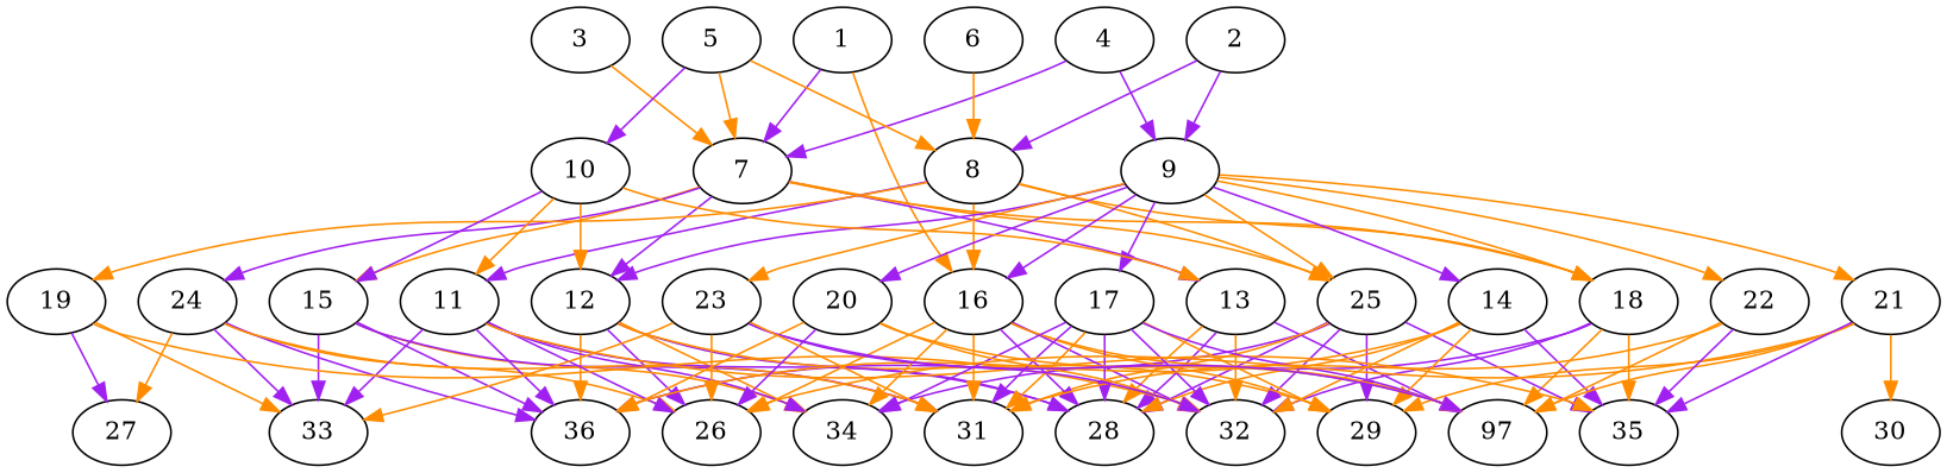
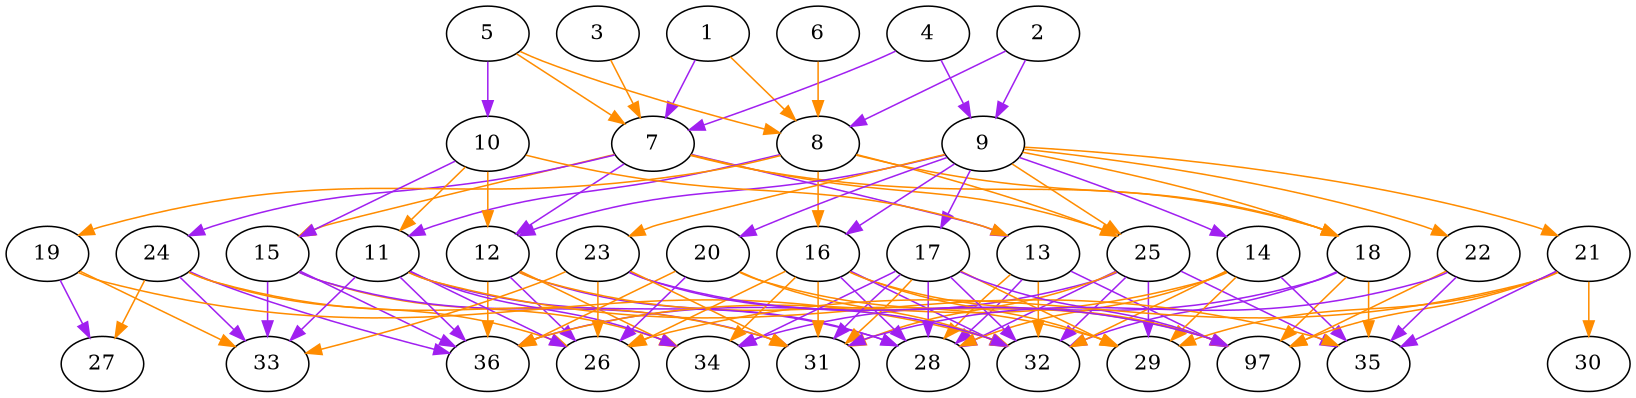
  digraph {
    node [alpha=0.16]
    edge [color=darkorange]
    1 [alpha=0.06 expect_size=1109879646304367280128]
    7 [alpha=0.06 expect_size=254969194644552810496]
    8 [alpha=0.10 expect_size=1038350717486666240]
    12 [alpha=0.11 expect_size=398730186435478945792]
    13 [alpha=0.17 expect_size=3877097971833826304]
    15 [alpha=0.03 expect_size=17653279524674428993536]
    18 [alpha=0.10 expect_size=9657688670241445380096]
    24 [alpha=0.15 expect_size=96410135799259568]
    25 [alpha=0.19 expect_size=391900965337057722368]
    11 [alpha=0.18 expect_size=8790466278677528182784]
    16 [expect_size=7847050808918016000000]
    19 [expect_size=96782984635701312]
    26 [alpha=0.09 expect_size=124763589883364608]
    28 [alpha=0.12 expect_size=138109759783757792]
    34 [alpha=0.03 expect_size=75512666037548592]
    36 [alpha=0.07 expect_size=4465980344223123111936]
    29 [expect_size=72715687860037856]
    32 [expect_size=5984957332759645257728]
    n19 [alpha=0.07 expect_size=955374015357882368 label=97]
    31 [alpha=0.05 expect_size=6222116200511017984]
    33 [alpha=0.03 expect_size=1161634235053631744]
    35 [alpha=0.18 expect_size=501749421252691136]
    27 [alpha=0.19 expect_size=1268464876341259776]
    2 [alpha=0.10 expect_size=275941634791256224]
    9 [alpha=0.06 expect_size=6138845732614584]
    14 [alpha=0.06 expect_size=18732885143496752]
    17 [alpha=0.12 expect_size=8282722047541653]
    20 [alpha=0.05 expect_size=160623827608003296]
    21 [alpha=0.19 expect_size=47087617185030704]
    22 [alpha=0.19 expect_size=147554375134088448]
    23 [alpha=0.18 expect_size=20807606149089984]
    30 [alpha=0.18 expect_size=141131662026575680]
    3 [expect_size=7891536334215834]
    4 [alpha=0.12 expect_size=560295551628110464]
    5 [alpha=0.04 expect_size=1385981999586110720]
    10 [alpha=0.12 expect_size=1788749601952624896]
    6 [alpha=0.11 expect_size=958222497914882304]
    1 -> 7 [color=purple]
-   1 -> 16
+   1 -> 8
    7 -> 12 [color=purple]
    7 -> 13 [color=purple]
    7 -> 15
    7 -> 18
    7 -> 24 [color=purple]
    7 -> 25
    8 -> 18
    8 -> 25
    8 -> 11 [color=purple]
    8 -> 16
    8 -> 19
    12 -> 26 [color=purple]
    12 -> 28 [color=purple]
    12 -> 34
    12 -> 36
    12 -> 29
    13 -> 28
    13 -> 28 [color=purple]
    13 -> 32
    13 -> n19 [color=purple]
    15 -> 34
    15 -> 36 [color=purple]
    15 -> 31 [color=purple]
    15 -> 33 [color=purple]
    18 -> 34 [color=purple]
    18 -> 32 [color=purple]
    18 -> n19
    18 -> 35
    24 -> 26
    24 -> 36 [color=purple]
    24 -> 31
    24 -> 33 [color=purple]
    24 -> 27
    25 -> 28 [color=purple]
    25 -> 36 [color=purple]
    25 -> 29 [color=purple]
    25 -> 32 [color=purple]
    25 -> 31
    25 -> 35 [color=purple]
    11 -> 26 [color=purple]
    11 -> 28 [color=purple]
    11 -> 34 [color=purple]
    11 -> 36 [color=purple]
    11 -> 33 [color=purple]
    11 -> 35
    16 -> 26
    16 -> 28 [color=purple]
    16 -> 34
    16 -> 29
    16 -> 32 [color=purple]
    16 -> n19
    16 -> 31
    19 -> 32
    19 -> 33
    19 -> 27 [color=purple]
    2 -> 8 [color=purple]
    2 -> 9 [color=purple]
    9 -> 12 [color=purple]
    9 -> 18
    9 -> 25
    9 -> 16 [color=purple]
    9 -> 14 [color=purple]
    9 -> 17 [color=purple]
    9 -> 20 [color=purple]
    9 -> 21
    9 -> 22
    9 -> 23
    14 -> 28
    14 -> 36
    14 -> 29
    14 -> 32
    14 -> 35 [color=purple]
    17 -> 28 [color=purple]
    17 -> 34 [color=purple]
    17 -> 29
    17 -> 32 [color=purple]
    17 -> n19 [color=purple]
    17 -> 31 [color=purple]
    17 -> 31
    20 -> 26 [color=purple]
    20 -> 36
    20 -> 32
    20 -> n19
    21 -> 26
    21 -> 29
    21 -> n19
    21 -> 35 [color=purple]
    21 -> 30
    22 -> n19
-   22 -> 31
+   22 -> 31 [color=purple]
    22 -> 35 [color=purple]
    23 -> 26
    23 -> 32 [color=purple]
    23 -> n19 [color=purple]
    23 -> 31
    23 -> 33
    3 -> 7
    4 -> 7 [color=purple]
    4 -> 9 [color=purple]
    5 -> 7
    5 -> 8
    5 -> 10 [color=purple]
    10 -> 12
    10 -> 13
    10 -> 15 [color=purple]
    10 -> 11
    6 -> 8
  }
